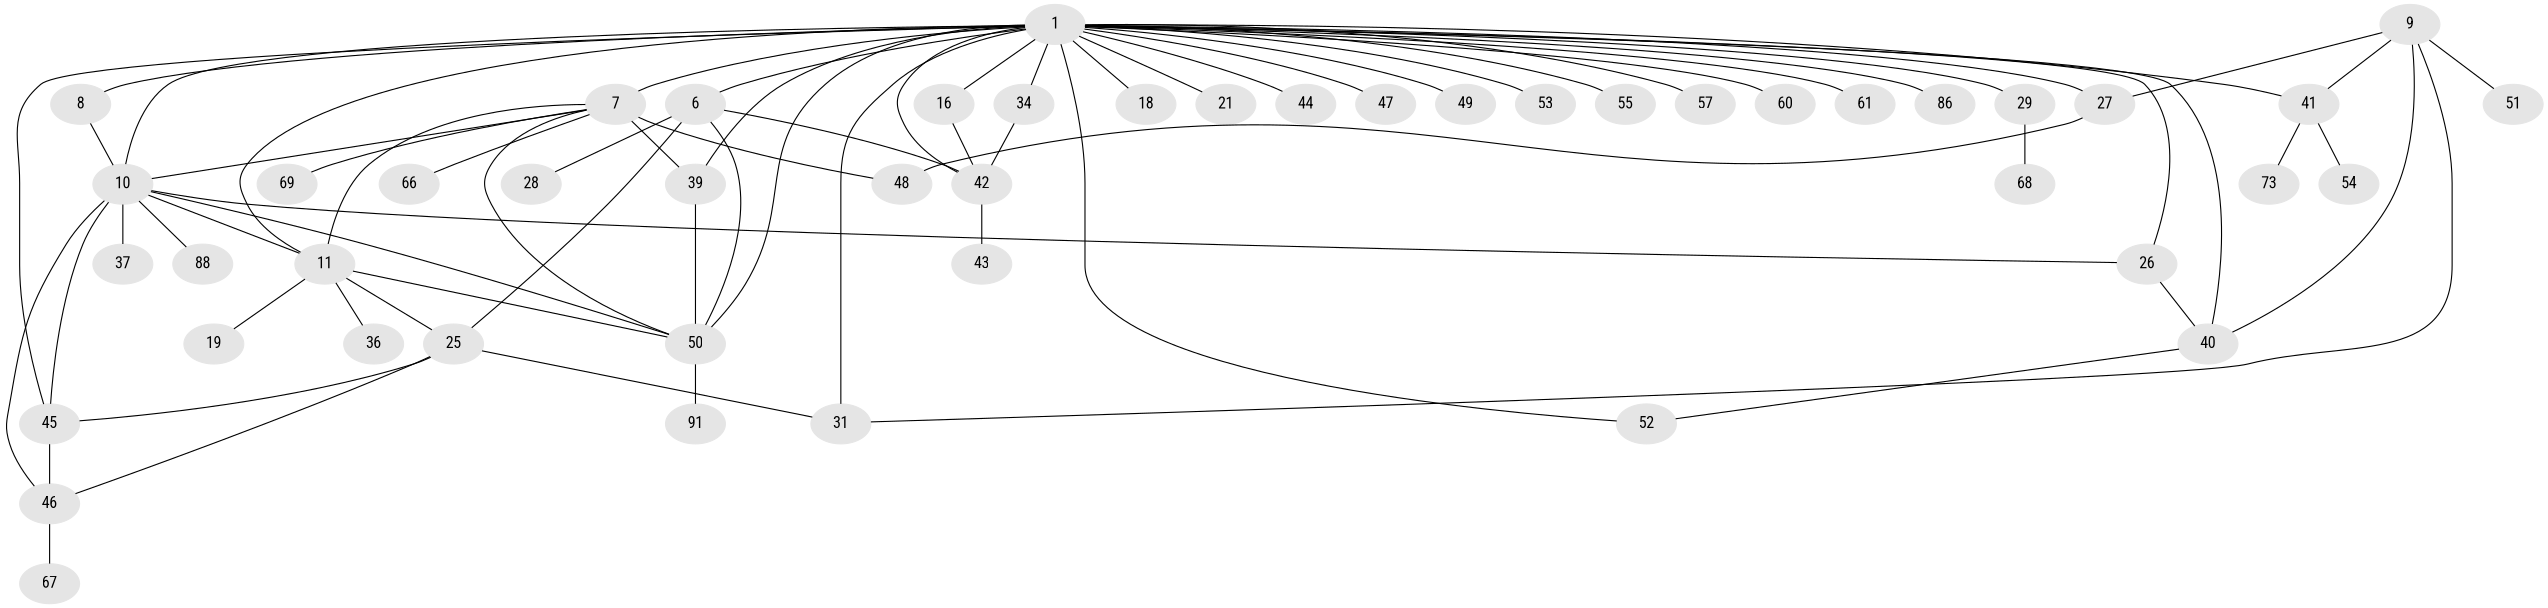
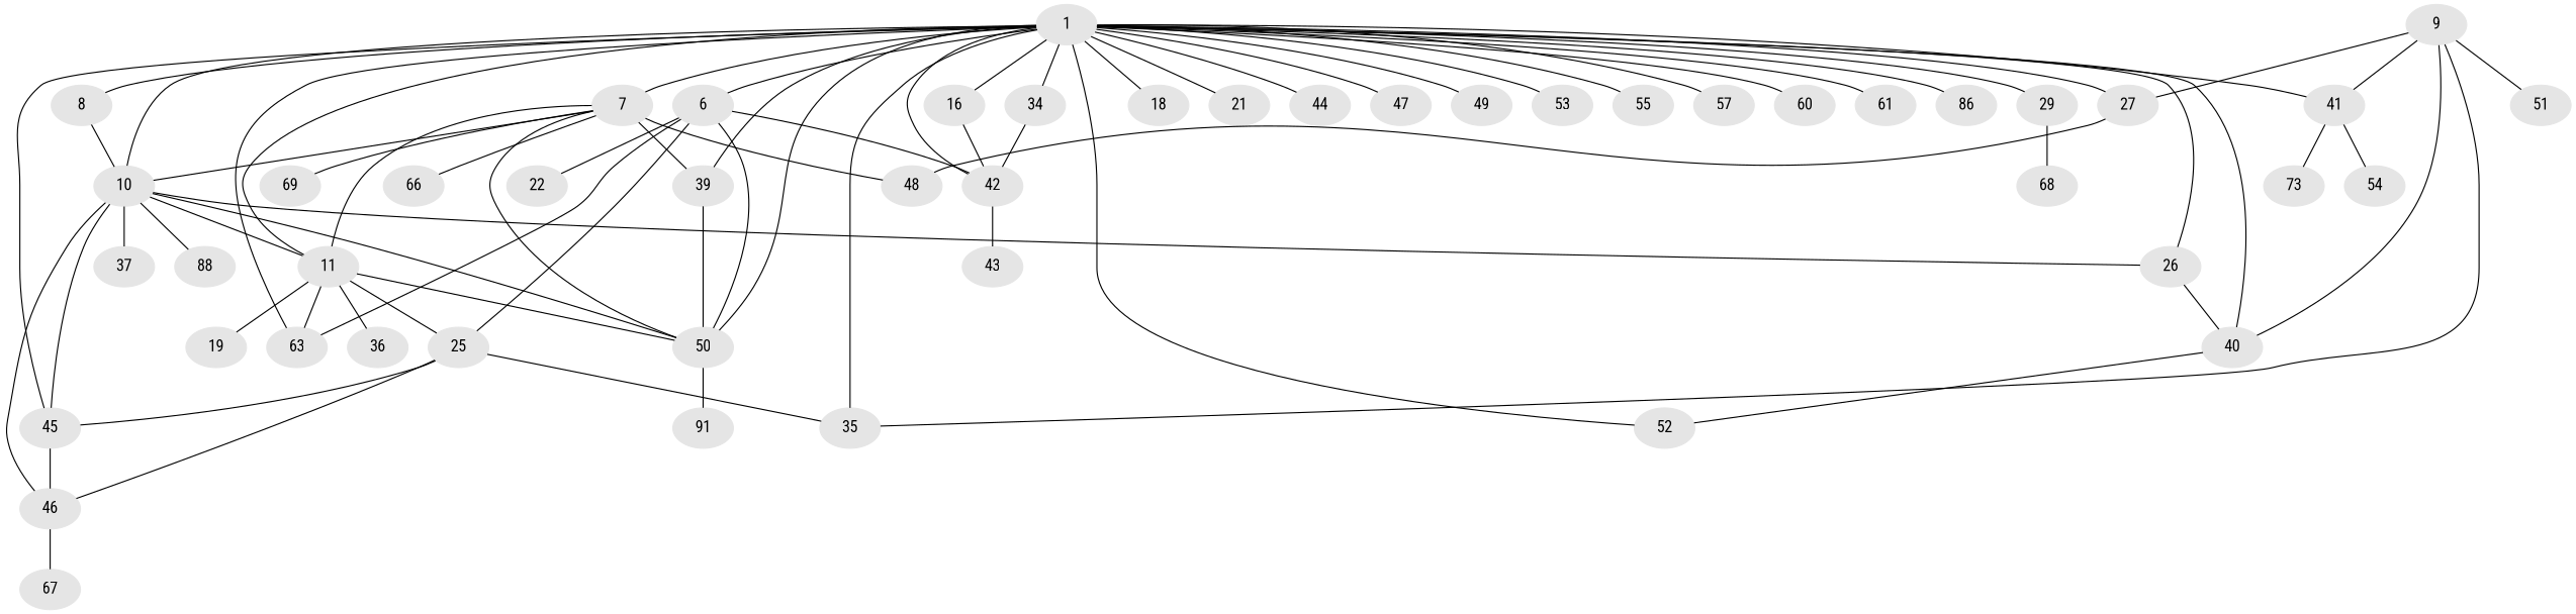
  graph {
    fontname="Roboto Condensed"
    node [color=gray90 fontname="Roboto Condensed" style=filled]
    edge [fontname="Roboto Condensed"]
    1 [super="+2"]
    6 [super="+81+15+12"]
    7 [super="+30+33"]
    8
    10 [super="+20"]
    11 [super="+79+64"]
    16
    18
    21
    26 [super="+75"]
    29
    34
-   35 [label=31]
+   35
    39
    40 [super="+92"]
    41
    42
    44
    45
    47
    49
    50
    52 [super="+96+98"]
    53
    55
    57
    60
    61
+   63
    86
    27
    25
-   28
+   28 [label=22]
    48 [super="+95"]
    66
    69
    9 [super="+56+14"]
    51
    37
    46
    88
    19
    36
    68
    54
    73
    43
    91
    67
    1 -- 6 [weight=3]
    1 -- 7 [weight=5]
    1 -- 8
    1 -- 10 [weight=2]
    1 -- 11 [weight=2]
    1 -- 16
    1 -- 18
    1 -- 21
    1 -- 26
    1 -- 29
    1 -- 34
    1 -- 35
    1 -- 39
    1 -- 40 [weight=2]
    1 -- 41
    1 -- 42 [weight=2]
    1 -- 44
    1 -- 45 [weight=2]
    1 -- 47
    1 -- 49
    1 -- 50 [weight=3]
    1 -- 52
    1 -- 53
    1 -- 55
    1 -- 57
    1 -- 60 [weight=2]
    1 -- 61 [weight=2]
+   1 -- 63
    1 -- 86
    1 -- 27 [weight=6]
    6 -- 42
    6 -- 50
+   6 -- 63
    6 -- 25
    6 -- 28
    7 -- 10
    7 -- 11
    7 -- 39 [weight=2]
    7 -- 50 [weight=2]
    7 -- 48
    7 -- 66
    7 -- 69
    8 -- 10
    10 -- 11
    10 -- 26
    10 -- 45
    10 -- 50
    10 -- 37
    10 -- 46
    10 -- 88
    11 -- 50
+   11 -- 63
    11 -- 25
    11 -- 19
    11 -- 36
    16 -- 42
    26 -- 40
    29 -- 68
    34 -- 42
    39 -- 50
    40 -- 52
    41 -- 54
    41 -- 73
    42 -- 43
    45 -- 46
    50 -- 91
    27 -- 48
    25 -- 35
    25 -- 45
    25 -- 46
    9 -- 35
    9 -- 40
    9 -- 41
    9 -- 27
    9 -- 51
    46 -- 67
  }
